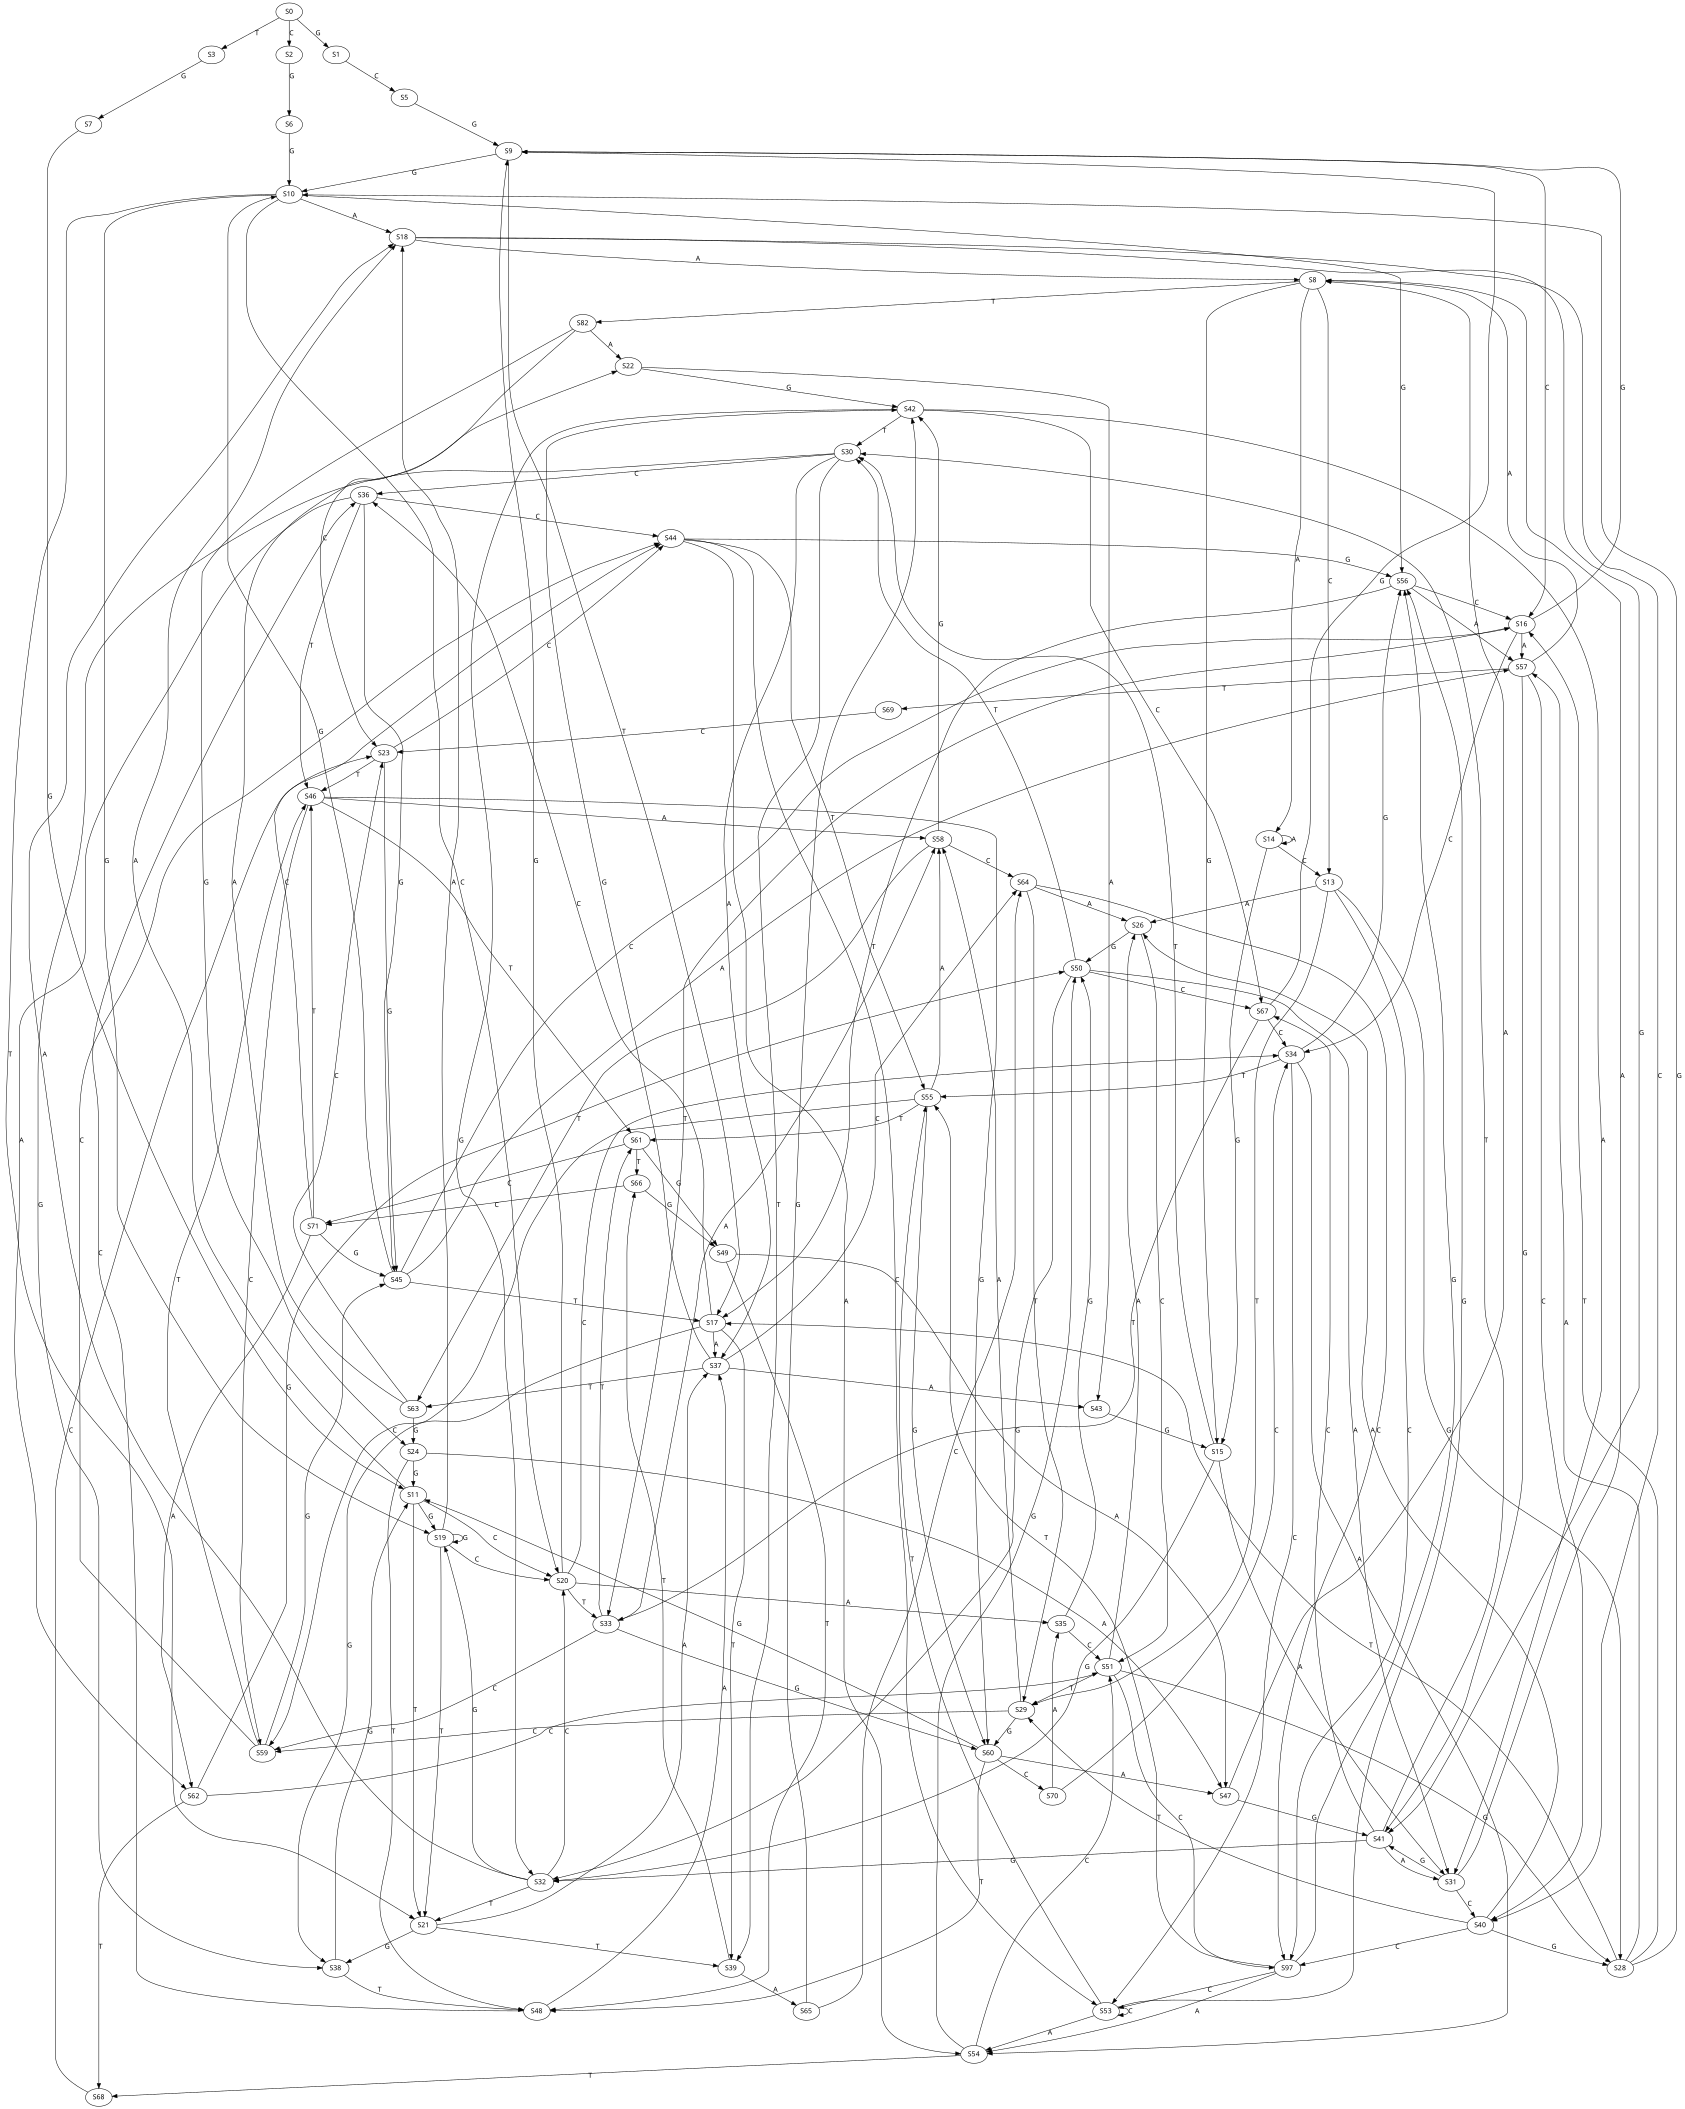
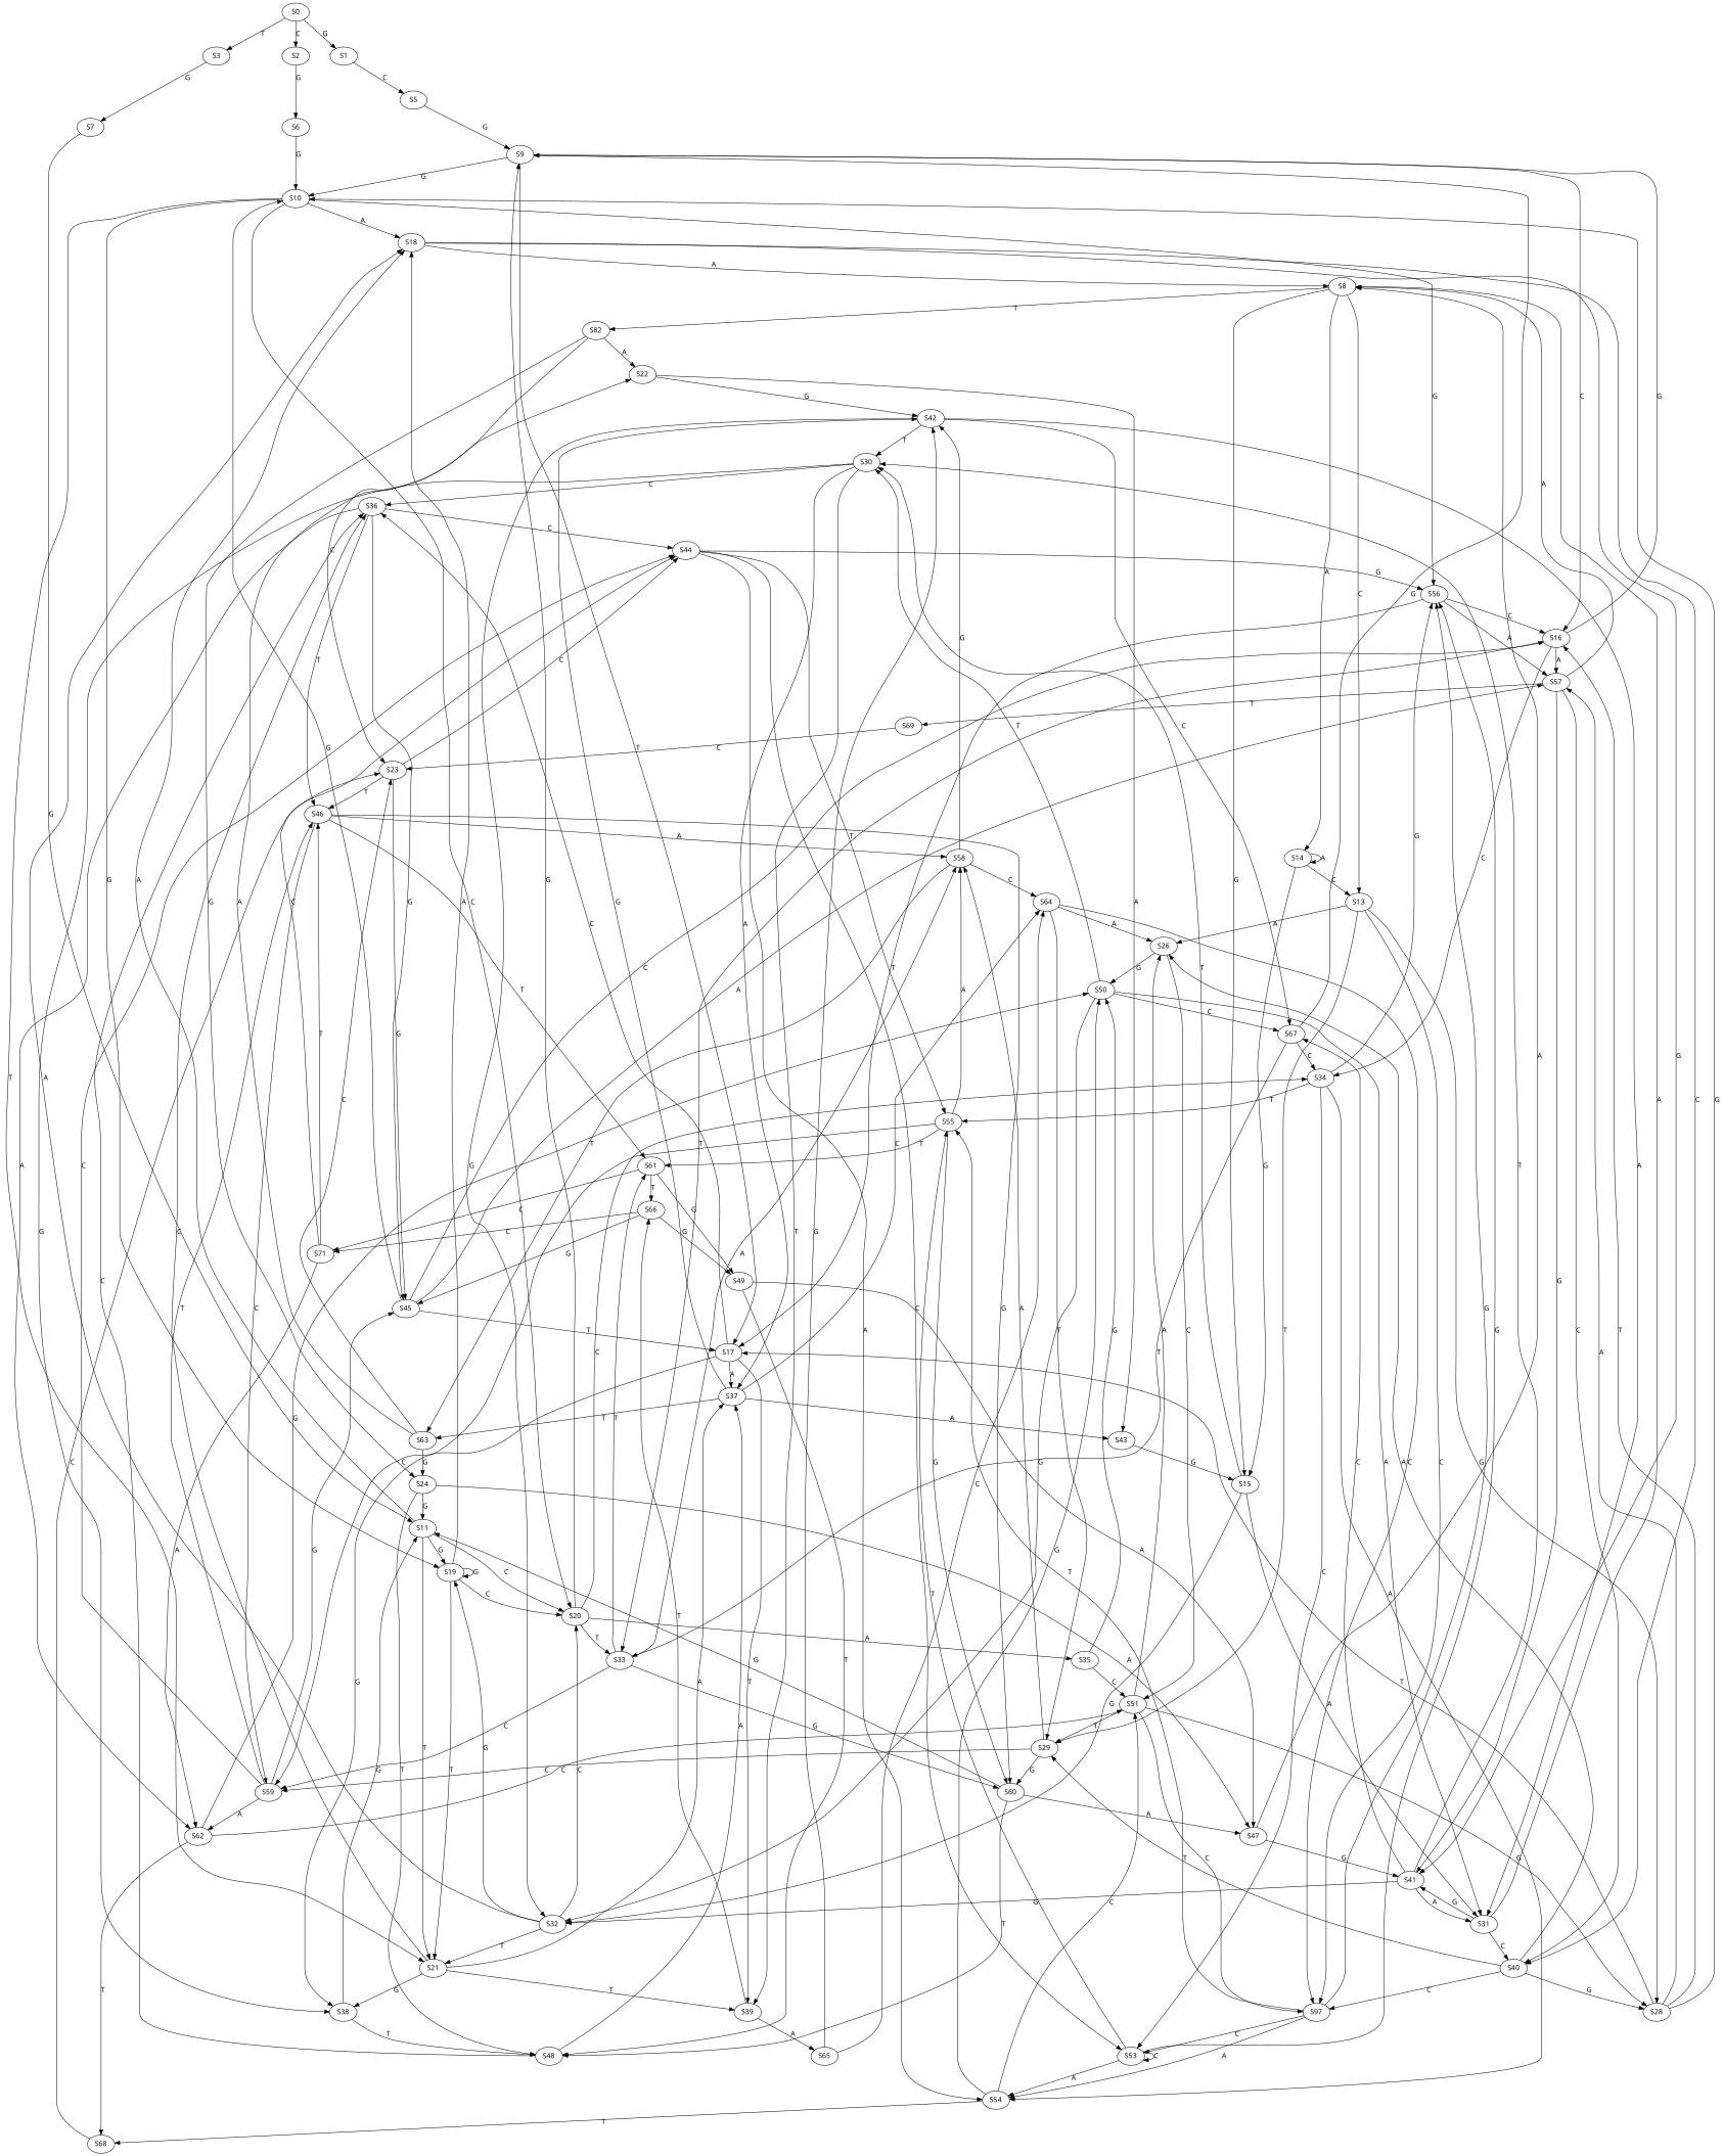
  strict digraph {
    fontname="Noto Sans"
    node [fontname="Noto Sans"]
    edge [fontname="Noto Sans"]
    S0
    S1
    S2
    S3
    S5
    S6
    S7
    S9
    S10
    S11
    n11 [label=S82]
    S8
    S13
    S14
    S15
    S16
    S17
    S18
    S19
    S20
    S21
    S56
    S22
    S23
    S24
    S26
    n27 [label=S97]
    S28
    S29
    S30
    S31
    S32
    S33
    S34
    S57
    S36
    S37
    S38
    S39
    S40
    S41
    S35
    S42
    S43
    S44
    S45
    S46
    S47
    S48
    S50
    S51
    S53
    S54
    S55
    S58
    S59
    S60
    S61
    S62
    S63
    S64
    S65
    S66
    S67
    S49
    S68
    S69
-   S70
    S71
    S0 -> S1 [label=G]
    S0 -> S2 [label=C]
    S0 -> S3 [label=T]
    S1 -> S5 [label=C]
    S2 -> S6 [label=G]
    S3 -> S7 [label=G]
    S5 -> S9 [label=G]
    S6 -> S10 [label=G]
    S7 -> S11 [label=G]
    S9 -> S10 [label=G]
    S9 -> S16 [label=C]
    S9 -> S17 [label=T]
    S10 -> S18 [label=A]
    S10 -> S19 [label=G]
    S10 -> S20 [label=C]
    S10 -> S21 [label=T]
    S10 -> S56 [label=G]
    S11 -> S18 [label=A]
    S11 -> S19 [label=G]
    S11 -> S20 [label=C]
    S11 -> S21 [label=T]
    n11 -> S22 [label=A]
    n11 -> S23 [label=C]
    n11 -> S24 [label=G]
    S8 -> n11 [label=T]
    S8 -> S13 [label=C]
    S8 -> S14 [label=A]
    S8 -> S15 [label=G]
    S13 -> S26 [label=A]
    S13 -> n27 [label=C]
    S13 -> S28 [label=G]
    S13 -> S29 [label=T]
    S14 -> S13 [label=C]
    S14 -> S14 [label=A]
    S14 -> S15 [label=G]
    S15 -> S30 [label=T]
    S15 -> S31 [label=A]
    S15 -> S32 [label=G]
    S16 -> S9 [label=G]
    S16 -> S33 [label=T]
    S16 -> S34 [label=C]
    S16 -> S57 [label=A]
    S17 -> S36 [label=C]
    S17 -> S37 [label=A]
    S17 -> S38 [label=G]
    S17 -> S39 [label=T]
    S18 -> S8 [label=A]
    S18 -> S40 [label=C]
    S18 -> S41 [label=G]
    S19 -> S18 [label=A]
    S19 -> S19 [label=G]
    S19 -> S20 [label=C]
    S19 -> S21 [label=T]
    S20 -> S9 [label=G]
    S20 -> S33 [label=T]
    S20 -> S34 [label=C]
    S20 -> S35 [label=A]
+   S21 -> S36 [label=C]
    S21 -> S37 [label=A]
    S21 -> S38 [label=G]
    S21 -> S39 [label=T]
    S56 -> S16 [label=C]
    S56 -> S17 [label=T]
    S56 -> S57 [label=A]
    S22 -> S42 [label=G]
    S22 -> S43 [label=A]
    S23 -> S44 [label=C]
    S23 -> S45 [label=G]
    S23 -> S46 [label=T]
    S24 -> S11 [label=G]
    S24 -> S47 [label=A]
    S24 -> S48 [label=T]
    S26 -> S50 [label=G]
    S26 -> S51 [label=C]
    n27 -> S56 [label=G]
    n27 -> S53 [label=C]
    n27 -> S54 [label=A]
    n27 -> S55 [label=T]
    S28 -> S10 [label=G]
    S28 -> S16 [label=T]
    S28 -> S17 [label=T]
    S28 -> S57 [label=A]
    S29 -> S58 [label=A]
    S29 -> S59 [label=C]
    S29 -> S60 [label=G]
    S30 -> S36 [label=C]
    S30 -> S37 [label=A]
    S30 -> S38 [label=G]
    S30 -> S39 [label=T]
    S31 -> S8 [label=A]
    S31 -> S40 [label=C]
    S31 -> S41 [label=G]
    S32 -> S18 [label=A]
    S32 -> S19 [label=G]
    S32 -> S20 [label=C]
    S32 -> S21 [label=T]
    S33 -> S58 [label=A]
    S33 -> S59 [label=C]
    S33 -> S60 [label=G]
    S33 -> S61 [label=T]
    S34 -> S56 [label=G]
    S34 -> S53 [label=C]
    S34 -> S54 [label=A]
    S34 -> S55 [label=T]
    S57 -> S8 [label=A]
    S57 -> S40 [label=C]
    S57 -> S41 [label=G]
    S57 -> S69 [label=T]
    S36 -> S44 [label=C]
    S36 -> S45 [label=G]
    S36 -> S46 [label=T]
    S36 -> S62 [label=A]
    S37 -> S42 [label=G]
    S37 -> S43 [label=A]
    S37 -> S63 [label=T]
    S37 -> S64 [label=C]
    S38 -> S11 [label=G]
    S38 -> S48 [label=T]
    S39 -> S65 [label=A]
    S39 -> S66 [label=T]
    S40 -> S26 [label=A]
    S40 -> n27 [label=C]
    S40 -> S28 [label=G]
    S40 -> S29 [label=T]
    S41 -> S30 [label=T]
    S41 -> S31 [label=A]
    S41 -> S32 [label=G]
    S41 -> S67 [label=C]
    S35 -> S50 [label=G]
    S35 -> S51 [label=C]
    S42 -> S30 [label=T]
    S42 -> S31 [label=A]
    S42 -> S32 [label=G]
    S42 -> S67 [label=C]
    S43 -> S15 [label=G]
    S44 -> S56 [label=G]
    S44 -> S53 [label=C]
    S44 -> S54 [label=A]
    S44 -> S55 [label=T]
    S45 -> S10 [label=G]
    S45 -> S16 [label=C]
    S45 -> S17 [label=T]
    S45 -> S57 [label=A]
    S46 -> S58 [label=A]
    S46 -> S59 [label=C]
    S46 -> S60 [label=G]
    S46 -> S61 [label=T]
    S47 -> S8 [label=A]
    S47 -> S41 [label=G]
    S48 -> S36 [label=C]
    S48 -> S37 [label=A]
    S50 -> S30 [label=T]
    S50 -> S31 [label=A]
    S50 -> S32 [label=G]
    S50 -> S67 [label=C]
    S51 -> S26 [label=A]
    S51 -> n27 [label=C]
    S51 -> S28 [label=G]
    S51 -> S29 [label=T]
    S53 -> S56 [label=G]
    S53 -> S53 [label=C]
    S53 -> S54 [label=A]
    S53 -> S55 [label=T]
    S54 -> S50 [label=G]
    S54 -> S51 [label=C]
    S54 -> S68 [label=T]
    S55 -> S58 [label=A]
    S55 -> S59 [label=C]
    S55 -> S60 [label=G]
    S55 -> S61 [label=T]
    S58 -> S42 [label=G]
    S58 -> S63 [label=T]
    S58 -> S64 [label=C]
    S59 -> S44 [label=C]
    S59 -> S45 [label=G]
    S59 -> S46 [label=T]
+   S59 -> S62 [label=A]
    S60 -> S11 [label=G]
    S60 -> S47 [label=A]
    S60 -> S48 [label=T]
-   S60 -> S70 [label=C]
    S61 -> S66 [label=T]
    S61 -> S49 [label=G]
    S61 -> S71 [label=C]
    S62 -> S50 [label=G]
    S62 -> S51 [label=C]
    S62 -> S68 [label=T]
    S63 -> S22 [label=A]
    S63 -> S23 [label=C]
    S63 -> S24 [label=G]
    S64 -> S26 [label=A]
    S64 -> n27 [label=C]
    S64 -> S29 [label=T]
    S65 -> S42 [label=G]
    S65 -> S64 [label=C]
    S66 -> S49 [label=G]
    S66 -> S71 [label=C]
    S67 -> S9 [label=G]
    S67 -> S33 [label=T]
    S67 -> S34 [label=C]
    S49 -> S47 [label=A]
    S49 -> S48 [label=T]
    S68 -> S23 [label=C]
    S69 -> S23 [label=C]
-   S70 -> S34 [label=C]
-   S70 -> S35 [label=A]
    S71 -> S44 [label=C]
-   S71 -> S45 [label=G]
+   S66 -> S45 [label=G]
    S71 -> S46 [label=T]
    S71 -> S62 [label=A]
  }
